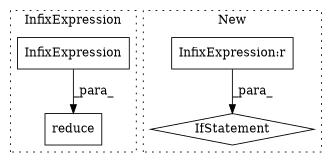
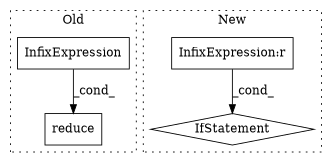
  digraph {
    node [shape=box]
    n1 [a=32 l="7,1" label=reduce s="1031,1084"]
    n2 [a=22 l=9 label=InfixExpression s=1070]
    n3 [a=25 l=3 label=IfStatement s=1066 shape=diamond]
    n4 [a=27 l=4 label="InfixExpression:r" s=1060]
    subgraph cluster_1 {
-     label=InfixExpression
+     label=Old
      style=dotted
      n1
      n2
    }
    subgraph cluster_2 {
      label=New
      style=dotted
      n3
      n4
    }
-   n2 -> n1 [label=_para_]
-   n4 -> n3 [label=_para_]
+   n2 -> n1 [label=_cond_]
+   n4 -> n3 [label=_cond_]
  }
